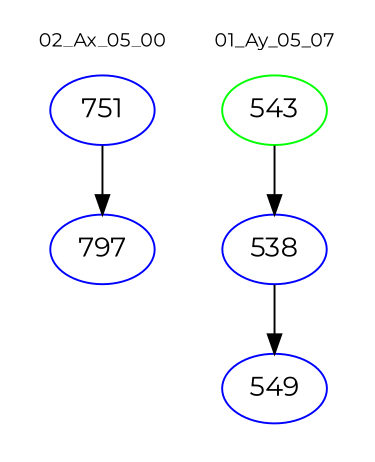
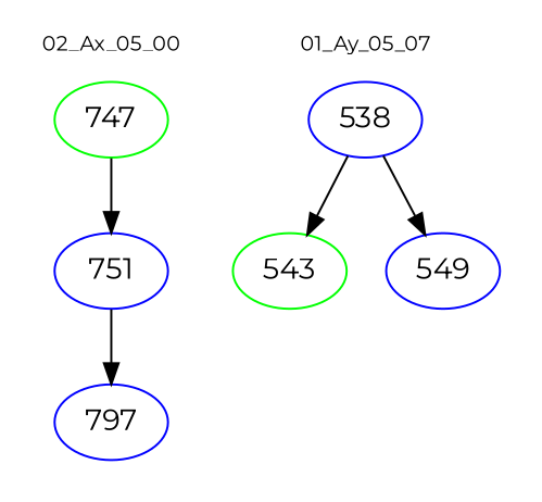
  digraph {
    fontname=Montserrat
    node [color=blue fontname=Montserrat]
    edge [color=black fontname=Montserrat]
+   n1 [color=green label=747]
    n2 [label=751]
    n3 [label=797]
    n4 [color=green label=543]
    n5 [label=538]
    n6 [label=549]
    subgraph cluster_1 {
      color=white
      fontsize=10
      label="02_Ax_05_00"
+     n1
      n2
      n3
    }
    subgraph cluster_2 {
      color=white
      fontsize=10
      label="01_Ay_05_07"
      n4
      n5
      n6
    }
+   n1 -> n2
    n2 -> n3
-   n4 -> n5
+   n5 -> n4
    n5 -> n6
  }
